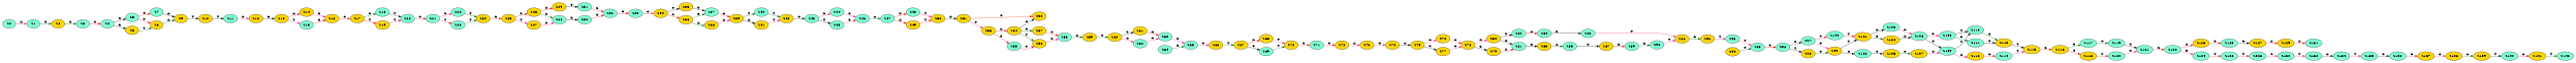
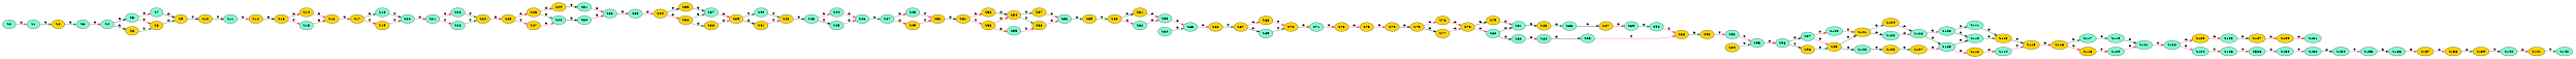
  strict digraph {
    rankdir=LR
    node [fillcolor=aquamarine style=filled]
    edge [color=red]
    S0
    S1
    S2 [fillcolor=gold]
    S3
    S4
    S5
    S6 [fillcolor=gold]
    S7
    S8 [fillcolor=gold]
    S9 [fillcolor=gold]
    S10 [fillcolor=gold]
    S11
    S12 [fillcolor=gold]
    S13 [fillcolor=gold]
    S14 [fillcolor=gold]
    S15
    S16 [fillcolor=gold]
    S17 [fillcolor=gold]
    S18
    S19 [fillcolor=gold]
    S20
    S21
    S22
    S23
    S24 [fillcolor=gold]
    S25 [fillcolor=gold]
    S26 [fillcolor=gold]
    S27 [fillcolor=gold]
    S28
    S29 [fillcolor=gold]
    S30
    S31
    S32
    S33
    S34 [fillcolor=gold]
    S35 [fillcolor=gold]
    S36 [fillcolor=gold]
    S37
    S38 [fillcolor=gold]
    S39 [fillcolor=gold]
    S40
    S41 [fillcolor=gold]
    S42 [fillcolor=gold]
    S43
    S44
    S45
    S46
    S47
    S48
    S49 [fillcolor=gold]
    S50 [fillcolor=gold]
    S51 [fillcolor=gold]
    S52 [fillcolor=gold]
    S53 [fillcolor=gold]
    S54 [fillcolor=gold]
    S55
    S56 [fillcolor=gold]
    S57 [fillcolor=gold]
    S58
    S59 [fillcolor=gold]
    S60 [fillcolor=gold]
    S61 [fillcolor=gold]
    S62
    S63
    S65
    S64
    S66 [fillcolor=gold]
    S67 [fillcolor=gold]
    S68 [fillcolor=gold]
    S69
    S70 [fillcolor=gold]
    S71
    S72 [fillcolor=gold]
    S73 [fillcolor=gold]
    S74 [fillcolor=gold]
    S75 [fillcolor=gold]
    S76 [fillcolor=gold]
    S77 [fillcolor=gold]
    S78 [fillcolor=gold]
    S79 [fillcolor=gold]
-   S80 [fillcolor=gold]
+   S80
    S81
    S82
    S83 [fillcolor=gold]
    S84
    S85
    S86
    S87 [fillcolor=gold]
    S88 [fillcolor=gold]
    S89
    S90 [fillcolor=gold]
    S92
    S93
    S95
    S94 [fillcolor=gold]
    S96
    S97
    S98 [fillcolor=gold]
    S99 [fillcolor=gold]
    S100
    S101 [fillcolor=gold]
    S102
    S103
    S104 [fillcolor=gold]
    S105 [fillcolor=gold]
    S106
    S107 [fillcolor=gold]
    S108
    S109
    S110
    S111
    S112 [fillcolor=gold]
    S113 [fillcolor=gold]
    S114
    S115 [fillcolor=gold]
    S116 [fillcolor=gold]
    S117
    S118 [fillcolor=gold]
    S119
    S120
    S121
    S122
    S123 [fillcolor=gold]
    S124
    S125
    S126
    S127 [fillcolor=gold]
    n128 [label=S528]
    S129 [fillcolor=gold]
    S130
    S131
    S132
    S134
    S135
    S136
    S137 [fillcolor=gold]
    S138 [fillcolor=gold]
    S139 [fillcolor=gold]
    S140
    S141 [fillcolor=gold]
    S142
    S0 -> S1 [color=deeppink label=A]
    S1 -> S2 [color=darkgreen label=G]
    S2 -> S3 [color=darkgreen label=G]
    S3 -> S4 [label=C]
    S4 -> S5 [color=black label=C]
    S4 -> S6 [color=black label=G]
    S5 -> S7 [label=C]
    S5 -> S8 [label=T]
    S6 -> S8 [color=darkgreen label=T]
    S7 -> S9 [color=black label=A]
    S8 -> S9 [color=darkgreen label=A]
    S9 -> S10 [color=black label=T]
    S10 -> S11 [color=black label=T]
    S11 -> S12 [color=deeppink label=G]
    S12 -> S13 [color=black label=G]
    S13 -> S14 [label=A]
    S13 -> S15 [color=deeppink label=T]
    S14 -> S16 [color=deeppink label=G]
    S15 -> S16 [label=G]
    S16 -> S17 [label=C]
    S17 -> S18 [color=darkgreen label=C]
    S17 -> S19 [label=T]
    S18 -> S20 [color=black label=T]
    S19 -> S20 [label=T]
    S20 -> S21 [label=C]
    S21 -> S22 [color=deeppink label=C]
    S21 -> S23 [label=T]
    S22 -> S24 [color=darkgreen label=T]
    S23 -> S24 [color=darkgreen label=T]
    S24 -> S25 [label=G]
    S25 -> S26 [label=C]
    S25 -> S27 [color=deeppink label=T]
    S26 -> S28 [color=darkgreen label=C]
    S26 -> S29 [label=A]
    S27 -> S28 [color=deeppink label=C]
    S28 -> S30 [color=black label=G]
    S29 -> S31 [color=black label=T]
    S30 -> S32 [label=G]
    S31 -> S32 [label=G]
    S32 -> S33 [label=G]
    S33 -> S34 [color=deeppink label=A]
    S34 -> S35 [color=black label=T]
    S34 -> S36 [label=C]
    S35 -> S37 [color=black label=G]
    S36 -> S37 [color=darkgreen label=G]
    S36 -> S38 [color=darkgreen label=A]
    S37 -> S39 [label=A]
    S38 -> S39 [color=deeppink label=A]
    S39 -> S40 [color=darkgreen label=T]
    S39 -> S41 [color=black label=A]
    S40 -> S42 [color=darkgreen label=T]
    S41 -> S42 [color=deeppink label=T]
    S42 -> S43 [color=black label=C]
    S43 -> S44 [color=deeppink label=C]
    S43 -> S45 [color=black label=T]
    S44 -> S46 [color=deeppink label=G]
    S45 -> S46 [label=G]
    S46 -> S47 [color=darkgreen label=A]
    S47 -> S48 [label=G]
    S47 -> S49 [label=A]
    S48 -> S50 [color=deeppink label=T]
    S49 -> S50 [label=T]
    S50 -> S51 [color=black label=G]
    S51 -> S52 [label=C]
    S51 -> S53 [color=deeppink label=T]
-   S54 -> S52 [color=black label=A]
+   S52 -> S54 [color=black label=A]
    S53 -> S54 [label=A]
    S53 -> S55 [label=G]
    S54 -> S56 [color=darkgreen label=T]
    S54 -> S57 [color=darkgreen label=C]
    S55 -> S56 [label=T]
    S56 -> S58 [color=deeppink label=C]
    S57 -> S58 [label=C]
    S58 -> S59 [color=darkgreen label=A]
    S59 -> S60 [color=darkgreen label=C]
    S60 -> S61 [color=black label=C]
    S60 -> S62 [color=deeppink label=A]
    S61 -> S63 [label=A]
    S62 -> S63 [color=deeppink label=A]
    S63 -> S65 [color=deeppink label=G]
    S65 -> S66 [color=deeppink label=C]
    S64 -> S65 [color=darkgreen label=G]
    S66 -> S67 [color=darkgreen label=T]
    S67 -> S68 [label=A]
    S67 -> S69 [color=black label=C]
    S68 -> S70 [color=deeppink label=T]
    S69 -> S70 [color=darkgreen label=T]
    S70 -> S71 [label=G]
    S71 -> S72 [label=C]
    S72 -> S73 [color=deeppink label=A]
    S73 -> S74 [color=deeppink label=G]
    S74 -> S75 [color=black label=A]
    S75 -> S76 [color=deeppink label=A]
    S75 -> S77 [color=black label=G]
    S76 -> S78 [label=A]
    S77 -> S78 [color=deeppink label=A]
    S78 -> S79 [color=black label=G]
    S78 -> S80 [color=deeppink label=A]
    S79 -> S81 [label=A]
    S80 -> S81 [color=black label=A]
    S80 -> S82 [color=black label=C]
    S81 -> S83 [color=black label=G]
    S82 -> S84 [label=A]
    S83 -> S85 [color=darkgreen label=A]
    S84 -> S86 [color=black label=G]
    S85 -> S87 [color=black label=C]
    S86 -> S88 [color=deeppink label=T]
    S87 -> S89 [label=G]
    S88 -> S90 [color=darkgreen label=G]
    S89 -> S92 [color=darkgreen label=C]
    S90 -> S93 [color=deeppink label=T]
    S92 -> S88 [color=deeppink label=T]
    S93 -> S95 [color=deeppink label=T]
    S95 -> S96 [label=C]
    S94 -> S95 [color=darkgreen label=T]
    S96 -> S97 [color=black label=C]
    S96 -> S98 [color=black label=T]
    S97 -> S99 [color=deeppink label=C]
    S97 -> S100 [label=T]
    S98 -> S99 [color=darkgreen label=C]
    S99 -> S101 [color=black label=T]
    S99 -> S102 [color=black label=C]
    S100 -> S101 [label=T]
    S101 -> S103 [color=black label=A]
    S101 -> S104 [color=darkgreen label=G]
    S102 -> S105 [color=black label=T]
    S103 -> S106 [color=deeppink label=A]
    S104 -> S106 [color=black label=A]
    S105 -> S107 [color=darkgreen label=T]
    S106 -> S108 [color=deeppink label=G]
    S106 -> S109 [color=black label=C]
    S107 -> S109 [color=deeppink label=C]
    S108 -> S110 [color=black label=T]
    S108 -> S111 [color=darkgreen label=C]
    S109 -> S110 [color=black label=T]
    S109 -> S112 [color=deeppink label=A]
    S110 -> S113 [color=darkgreen label=G]
    S111 -> S113 [color=black label=G]
    S112 -> S114 [label=A]
    S113 -> S115 [color=black label=T]
    S114 -> S115 [color=deeppink label=T]
    S115 -> S116 [label=G]
    S116 -> S117 [color=darkgreen label=G]
    S116 -> S118 [label=C]
    S117 -> S119 [color=darkgreen label=C]
    S118 -> S120 [label=T]
    S119 -> S121 [color=black label=C]
    S120 -> S121 [color=deeppink label=C]
    S121 -> S122 [label=C]
    S122 -> S123 [label=A]
    S122 -> S124 [color=deeppink label=G]
    S123 -> S125 [label=G]
    S124 -> S126 [label=T]
    S125 -> S127 [color=black label=G]
    S126 -> n128 [label=T]
    S127 -> S129 [label=A]
    n128 -> S130 [color=deeppink label=C]
    S129 -> S131 [label=A]
    S130 -> S132 [color=deeppink label=T]
    S132 -> S134 [color=black label=A]
    S134 -> S135 [color=deeppink label=T]
    S135 -> S136 [color=black label=G]
    S136 -> S137 [label=G]
    S137 -> S138 [color=deeppink label=A]
    S138 -> S139 [color=darkgreen label=A]
    S139 -> S140 [color=black label=T]
    S140 -> S141 [label=A]
    S141 -> S142 [color=darkgreen label=T]
  }
